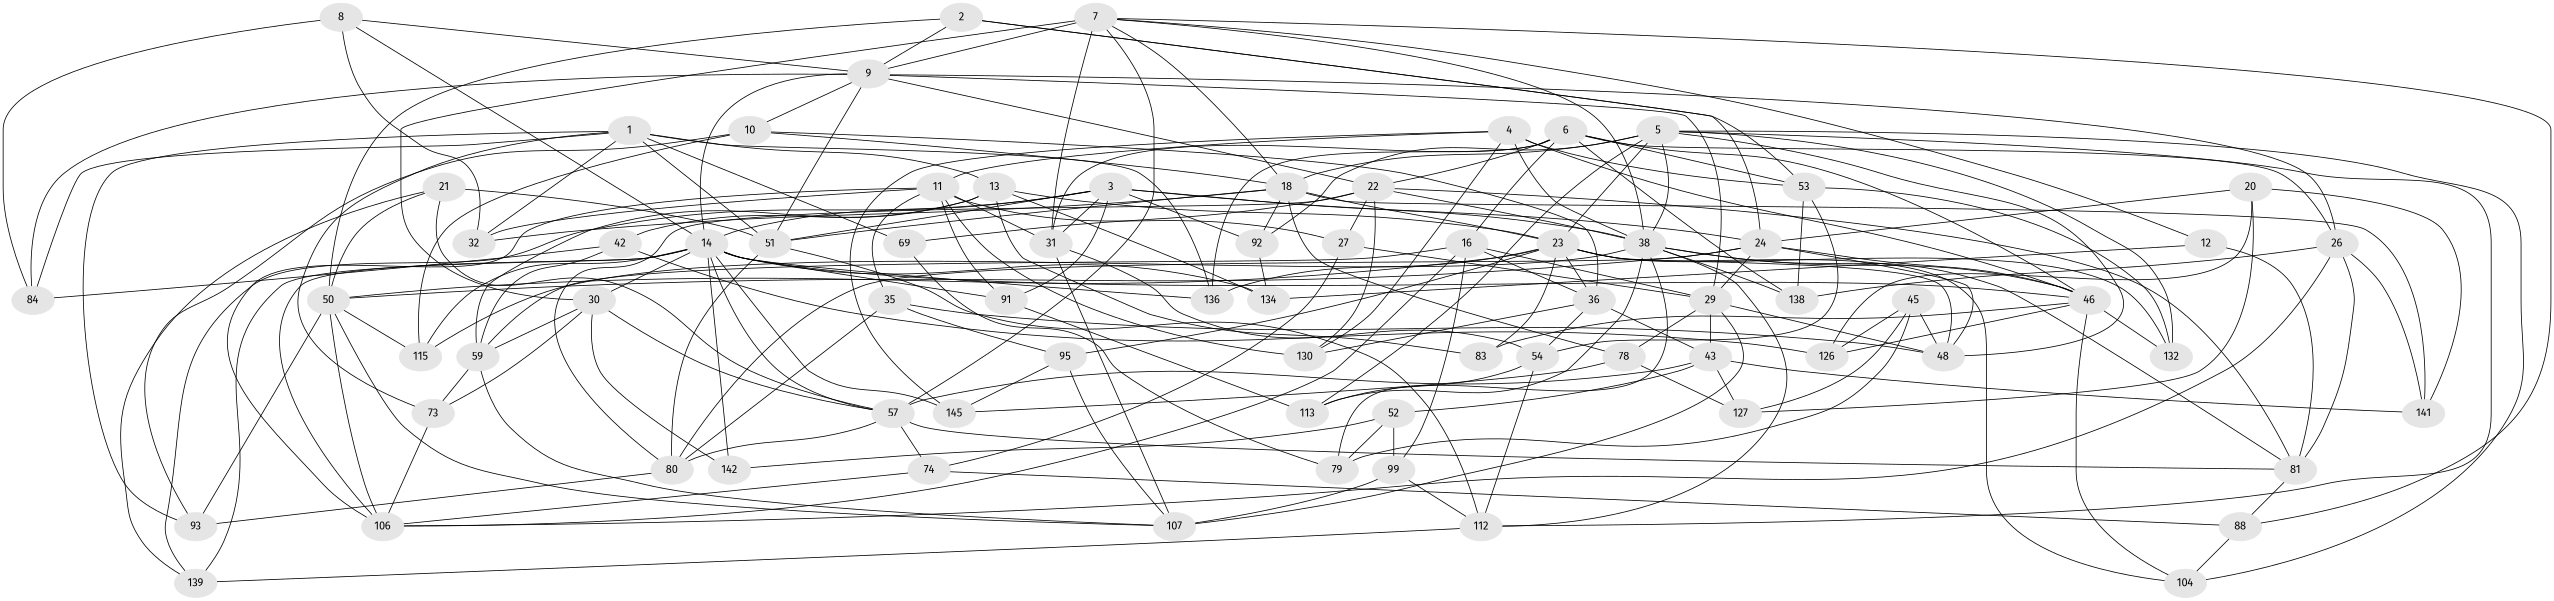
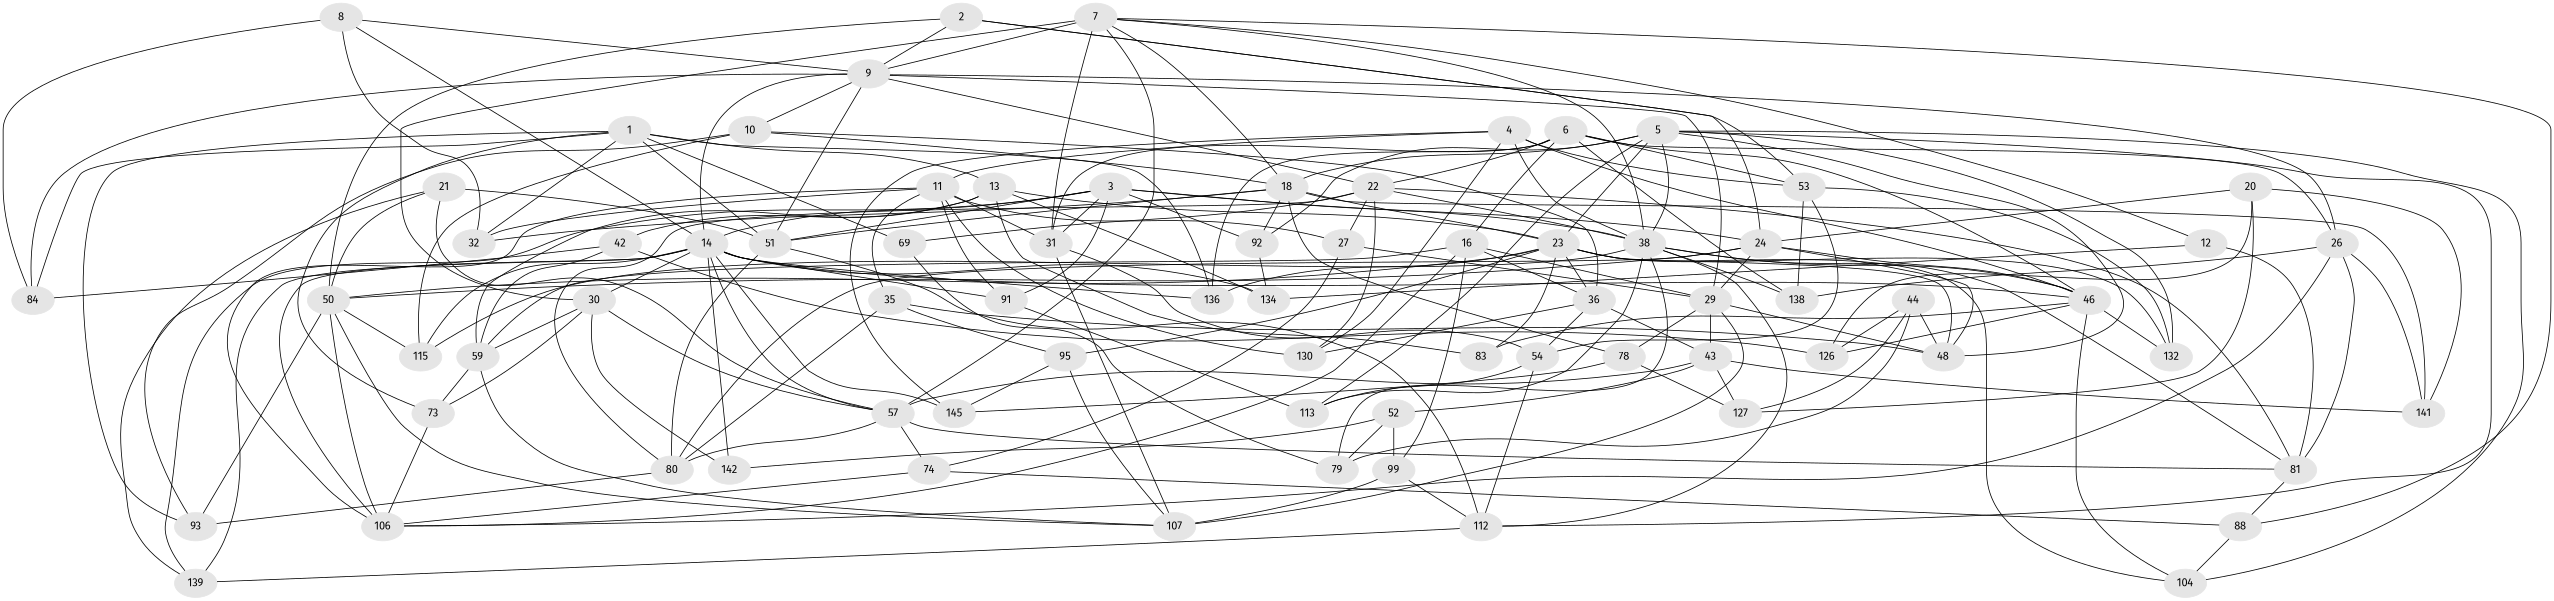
  graph {
    fontname="Fira Sans"
    node [color=gray90 fontname="Fira Sans" style=filled]
    edge [fontname="Fira Sans"]
    1 [super="+61+118"]
    13 [super="+56+17"]
    32
    51 [super="+102+144"]
    69
    73
    84
    93
    136
    81 [super="+100"]
    12
    134
    23 [super="+120+97"]
    42
    59 [super="+89"]
    83
    112 [super="+137"]
    80 [super="+85"]
    79
    106 [super="+111"]
    9 [super="+25+28"]
    14 [super="+34+60+33+15"]
    22 [super="+40"]
    26 [super="+71"]
    10 [super="+72"]
    29 [super="+140+86"]
    2
    24 [super="+90+76"]
    50 [super="+58"]
    53 [super="+77"]
    46 [super="+103+125"]
    48 [super="+116"]
    115
    107 [super="+108"]
    132
    138
    54
    3 [super="+19"]
    31 [super="+119"]
    38 [super="+82+75+45"]
    91
    92
    139
    145
    30 [super="+41"]
    57 [super="+114+94"]
    142
    113
    4 [super="+101"]
    11 [super="+124+87"]
    130
    27
    35
    104
    126
    5 [super="+37+47+110"]
    18 [super="+67+105+49"]
    78
    141
    36 [super="+55"]
    95
    6 [super="+143+70"]
    16 [super="+96"]
    99
    7 [super="+65+131"]
    88
    74
    8
    43 [super="+62"]
    127
    20
    21
    52
-   44 [label=45]
+   44
    1 -- 13 [weight=2]
    1 -- 32
    1 -- 51 [weight=2]
    1 -- 69 [weight=2]
    1 -- 73
    1 -- 84
    1 -- 93
    1 -- 136
    13 -- 134
    13 -- 23 [weight=2]
    13 -- 42
    13 -- 59
    13 -- 83
    51 -- 112
    51 -- 80
    69 -- 79
    73 -- 106
    81 -- 88
    12 -- 81
    12 -- 134
    23 -- 136
    23 -- 83
    23 -- 50
    23 -- 48
    23 -- 132
    23 -- 104
    23 -- 36
    23 -- 95
    42 -- 84
    42 -- 59
    42 -- 126
    59 -- 73
    59 -- 107
    112 -- 139
    80 -- 93
    9 -- 51
    9 -- 84
    9 -- 14
    9 -- 22
    9 -- 26
    9 -- 10 [weight=2]
    9 -- 29
    14 -- 136
    14 -- 134
    14 -- 106 [weight=2]
    14 -- 46
    14 -- 115
    14 -- 91
    14 -- 139
    14 -- 145
    14 -- 30
    14 -- 57 [weight=2]
    14 -- 142
    22 -- 69
    22 -- 81
    22 -- 80
    22 -- 38
    22 -- 130
    22 -- 27
    26 -- 81
    26 -- 106
    26 -- 138
    26 -- 141
    10 -- 93
    10 -- 115
    10 -- 18
    10 -- 36
    29 -- 48
    29 -- 107
    29 -- 78
    29 -- 43
    2 -- 9
    2 -- 24
    2 -- 50
    2 -- 53
    24 -- 80
    24 -- 29
    24 -- 50
    24 -- 46
    24 -- 48
    50 -- 93
    50 -- 106
    50 -- 115
    50 -- 107
    53 -- 132
    53 -- 138
    53 -- 54
    46 -- 83 [weight=2]
    46 -- 132
    46 -- 104
    46 -- 126
    54 -- 112
    54 -- 113
    3 -- 51
    3 -- 14
    3 -- 24
    3 -- 31
    3 -- 38
    3 -- 91
    3 -- 92
    3 -- 139
    31 -- 107
    31 -- 54
    38 -- 81
    38 -- 112
    38 -- 79
    38 -- 46
    38 -- 115
    38 -- 138
    38 -- 113
    91 -- 113
    92 -- 134
    30 -- 73
    30 -- 59
    30 -- 57
    30 -- 142 [weight=2]
    57 -- 81
    57 -- 80
    57 -- 74
    4 -- 53
    4 -- 46
    4 -- 38
    4 -- 145
    4 -- 11
    4 -- 130
    11 -- 32
    11 -- 106
    11 -- 31
    11 -- 91
    11 -- 130
    11 -- 27
    11 -- 35
    27 -- 29
    27 -- 74
    35 -- 80
    35 -- 48
    35 -- 95
    5 -- 23 [weight=2]
    5 -- 112
    5 -- 48
    5 -- 132
    5 -- 38
    5 -- 92
    5 -- 113
    5 -- 104
    5 -- 18
    18 -- 32
    18 -- 51
    18 -- 23 [weight=2]
    18 -- 92
    18 -- 78
    18 -- 141
    78 -- 145
    78 -- 127
    36 -- 54
    36 -- 130
    36 -- 43
    95 -- 107
    95 -- 145
    6 -- 136
    6 -- 22
    6 -- 26
    6 -- 53
    6 -- 46
    6 -- 138
    6 -- 31
    6 -- 16
    16 -- 59
    16 -- 106
    16 -- 29
    16 -- 36
    16 -- 99
    99 -- 112
    99 -- 107
    7 -- 12
    7 -- 9 [weight=2]
    7 -- 31
    7 -- 38
    7 -- 30 [weight=2]
    7 -- 57
    7 -- 18
    7 -- 88
    88 -- 104
    74 -- 106
    74 -- 88
    8 -- 32
    8 -- 84
    8 -- 9
    8 -- 14
    43 -- 57
    43 -- 141
    43 -- 127
    43 -- 52
    20 -- 24
    20 -- 126
    20 -- 141
    20 -- 127
    21 -- 51
    21 -- 50
    21 -- 139
    21 -- 57
    52 -- 79
    52 -- 142
    52 -- 99
    44 -- 79
    44 -- 48
    44 -- 126
    44 -- 127
  }
